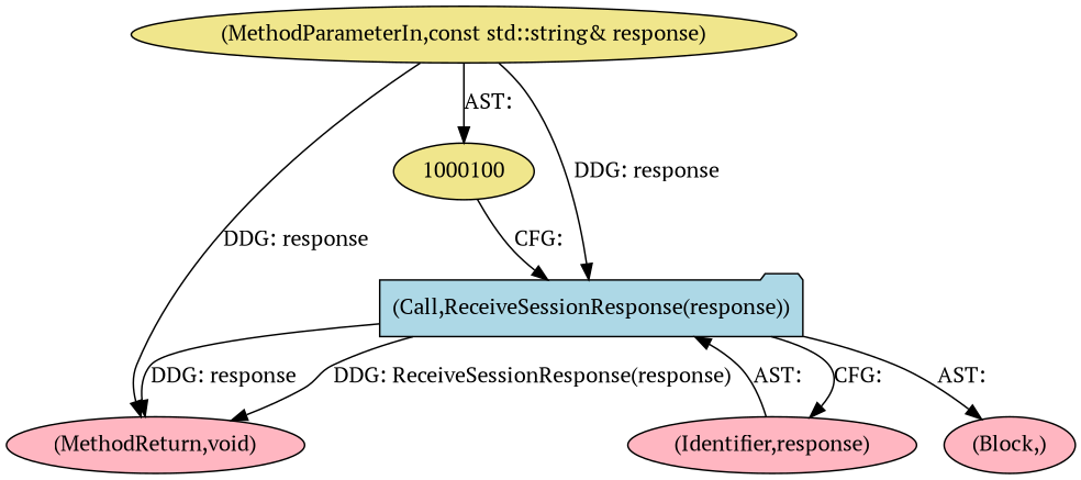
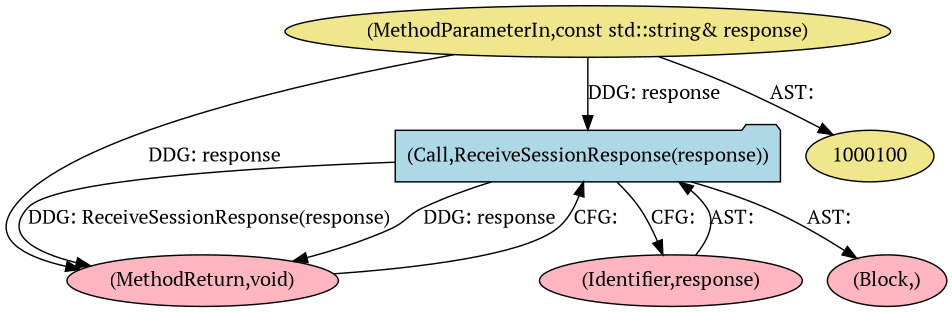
  digraph {
    fontname="PT Serif"
    node [fillcolor=lightpink fontname="PT Serif" shape=ellipse style=filled]
    edge [fontname="PT Serif"]
    n1 [fillcolor=lightblue label="(Call,ReceiveSessionResponse(response))" shape=folder]
    n2 [label="(Identifier,response)"]
    n3 [label="(MethodReturn,void)"]
    n4 [label="(Block,)"]
    n5 [fillcolor=khaki label="(MethodParameterIn,const std::string& response)"]
    1000100 [fillcolor=khaki]
    n1 -> n2 [label="CFG: "]
    n1 -> n3 [label="DDG: ReceiveSessionResponse(response)"]
    n1 -> n3 [label="DDG: response"]
    n1 -> n4 [label="AST: "]
    n2 -> n1 [label="AST: "]
-   1000100 -> n1 [label="CFG: "]
+   n3 -> n1 [label="CFG: "]
    n5 -> n1 [label="DDG: response"]
    n5 -> n3 [label="DDG: response"]
    n5 -> 1000100 [label="AST: "]
  }
